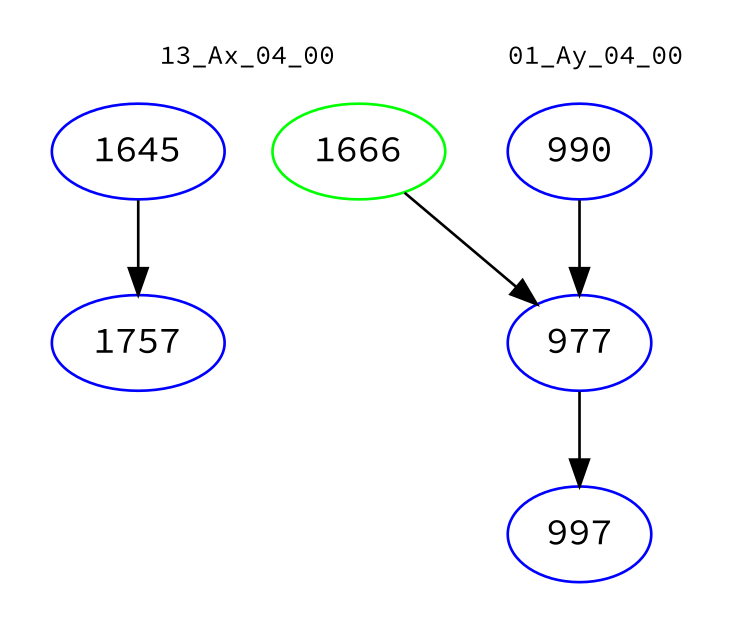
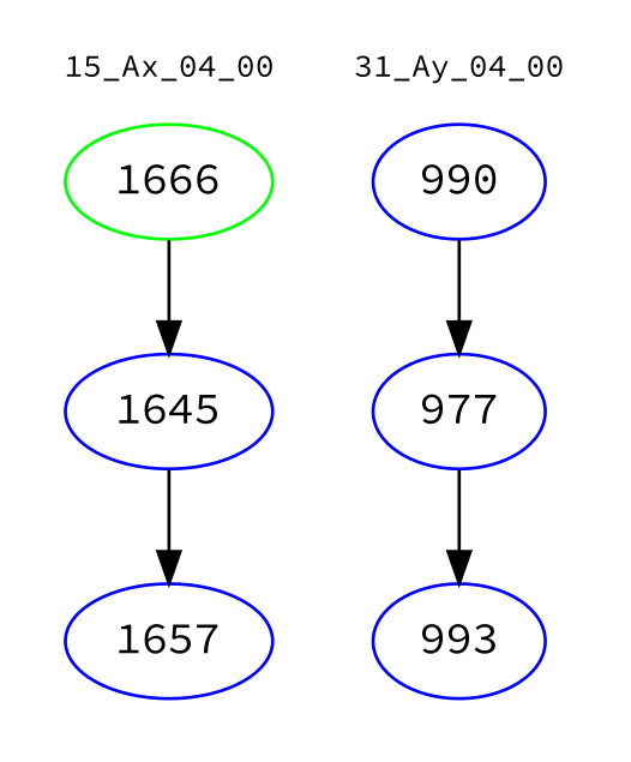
  digraph {
    fontname="Source Code Pro"
    node [color=blue fontname="Source Code Pro"]
    edge [color=black fontname="Source Code Pro"]
    n1 [color=green label=1666]
    n2 [label=1645]
-   n3 [label=1757]
+   n3 [label=1657]
    n4 [label=990]
    n5 [label=977]
-   n6 [label=997]
+   n6 [label=993]
    subgraph cluster_1 {
      color=white
      fontsize=10
-     label="13_Ax_04_00"
+     label="15_Ax_04_00"
      n1
      n2
      n3
    }
    subgraph cluster_2 {
      color=white
      fontsize=10
-     label="01_Ay_04_00"
+     label="31_Ay_04_00"
      n4
      n5
      n6
    }
-   n1 -> n5
+   n1 -> n2
    n2 -> n3
    n4 -> n5
    n5 -> n6
  }
